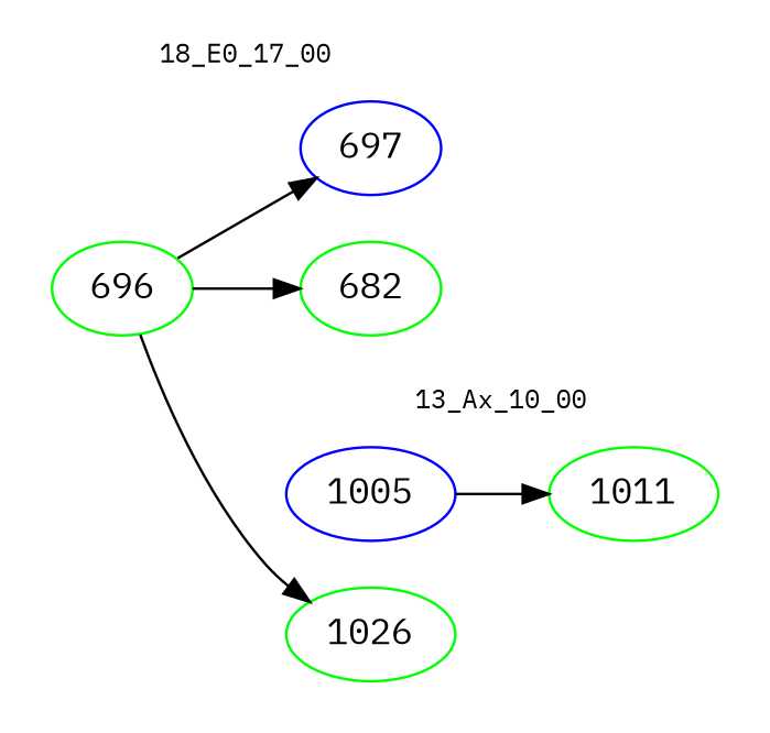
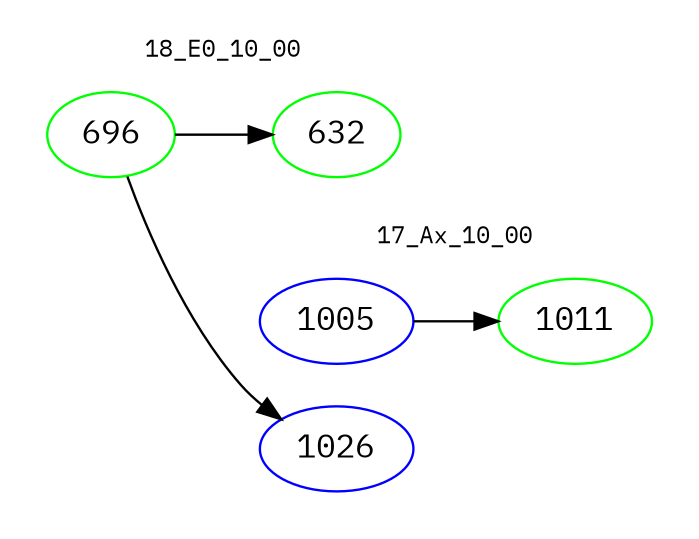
  digraph {
    fontname="IBM Plex Mono"
    rankdir=LR
    node [color=blue fontname="IBM Plex Mono"]
    edge [color=black fontname="IBM Plex Mono"]
    n1 [label=1005]
    n2 [color=green label=1011]
-   n3 [color=green label=1026]
+   n3 [label=1026]
    n4 [color=green label=696]
-   n5 [color=green label=682]
-   n6 [label=697]
+   n5 [color=green label=632]
    subgraph cluster_1 {
      color=white
      fontsize=10
-     label="13_Ax_10_00"
+     label="17_Ax_10_00"
      n1
      n2
      n3
    }
    subgraph cluster_2 {
      color=white
      fontsize=10
-     label="18_E0_17_00"
+     label="18_E0_10_00"
      n4
      n5
-     n6
    }
    n1 -> n2
    n4 -> n3
    n4 -> n5
-   n4 -> n6
  }
